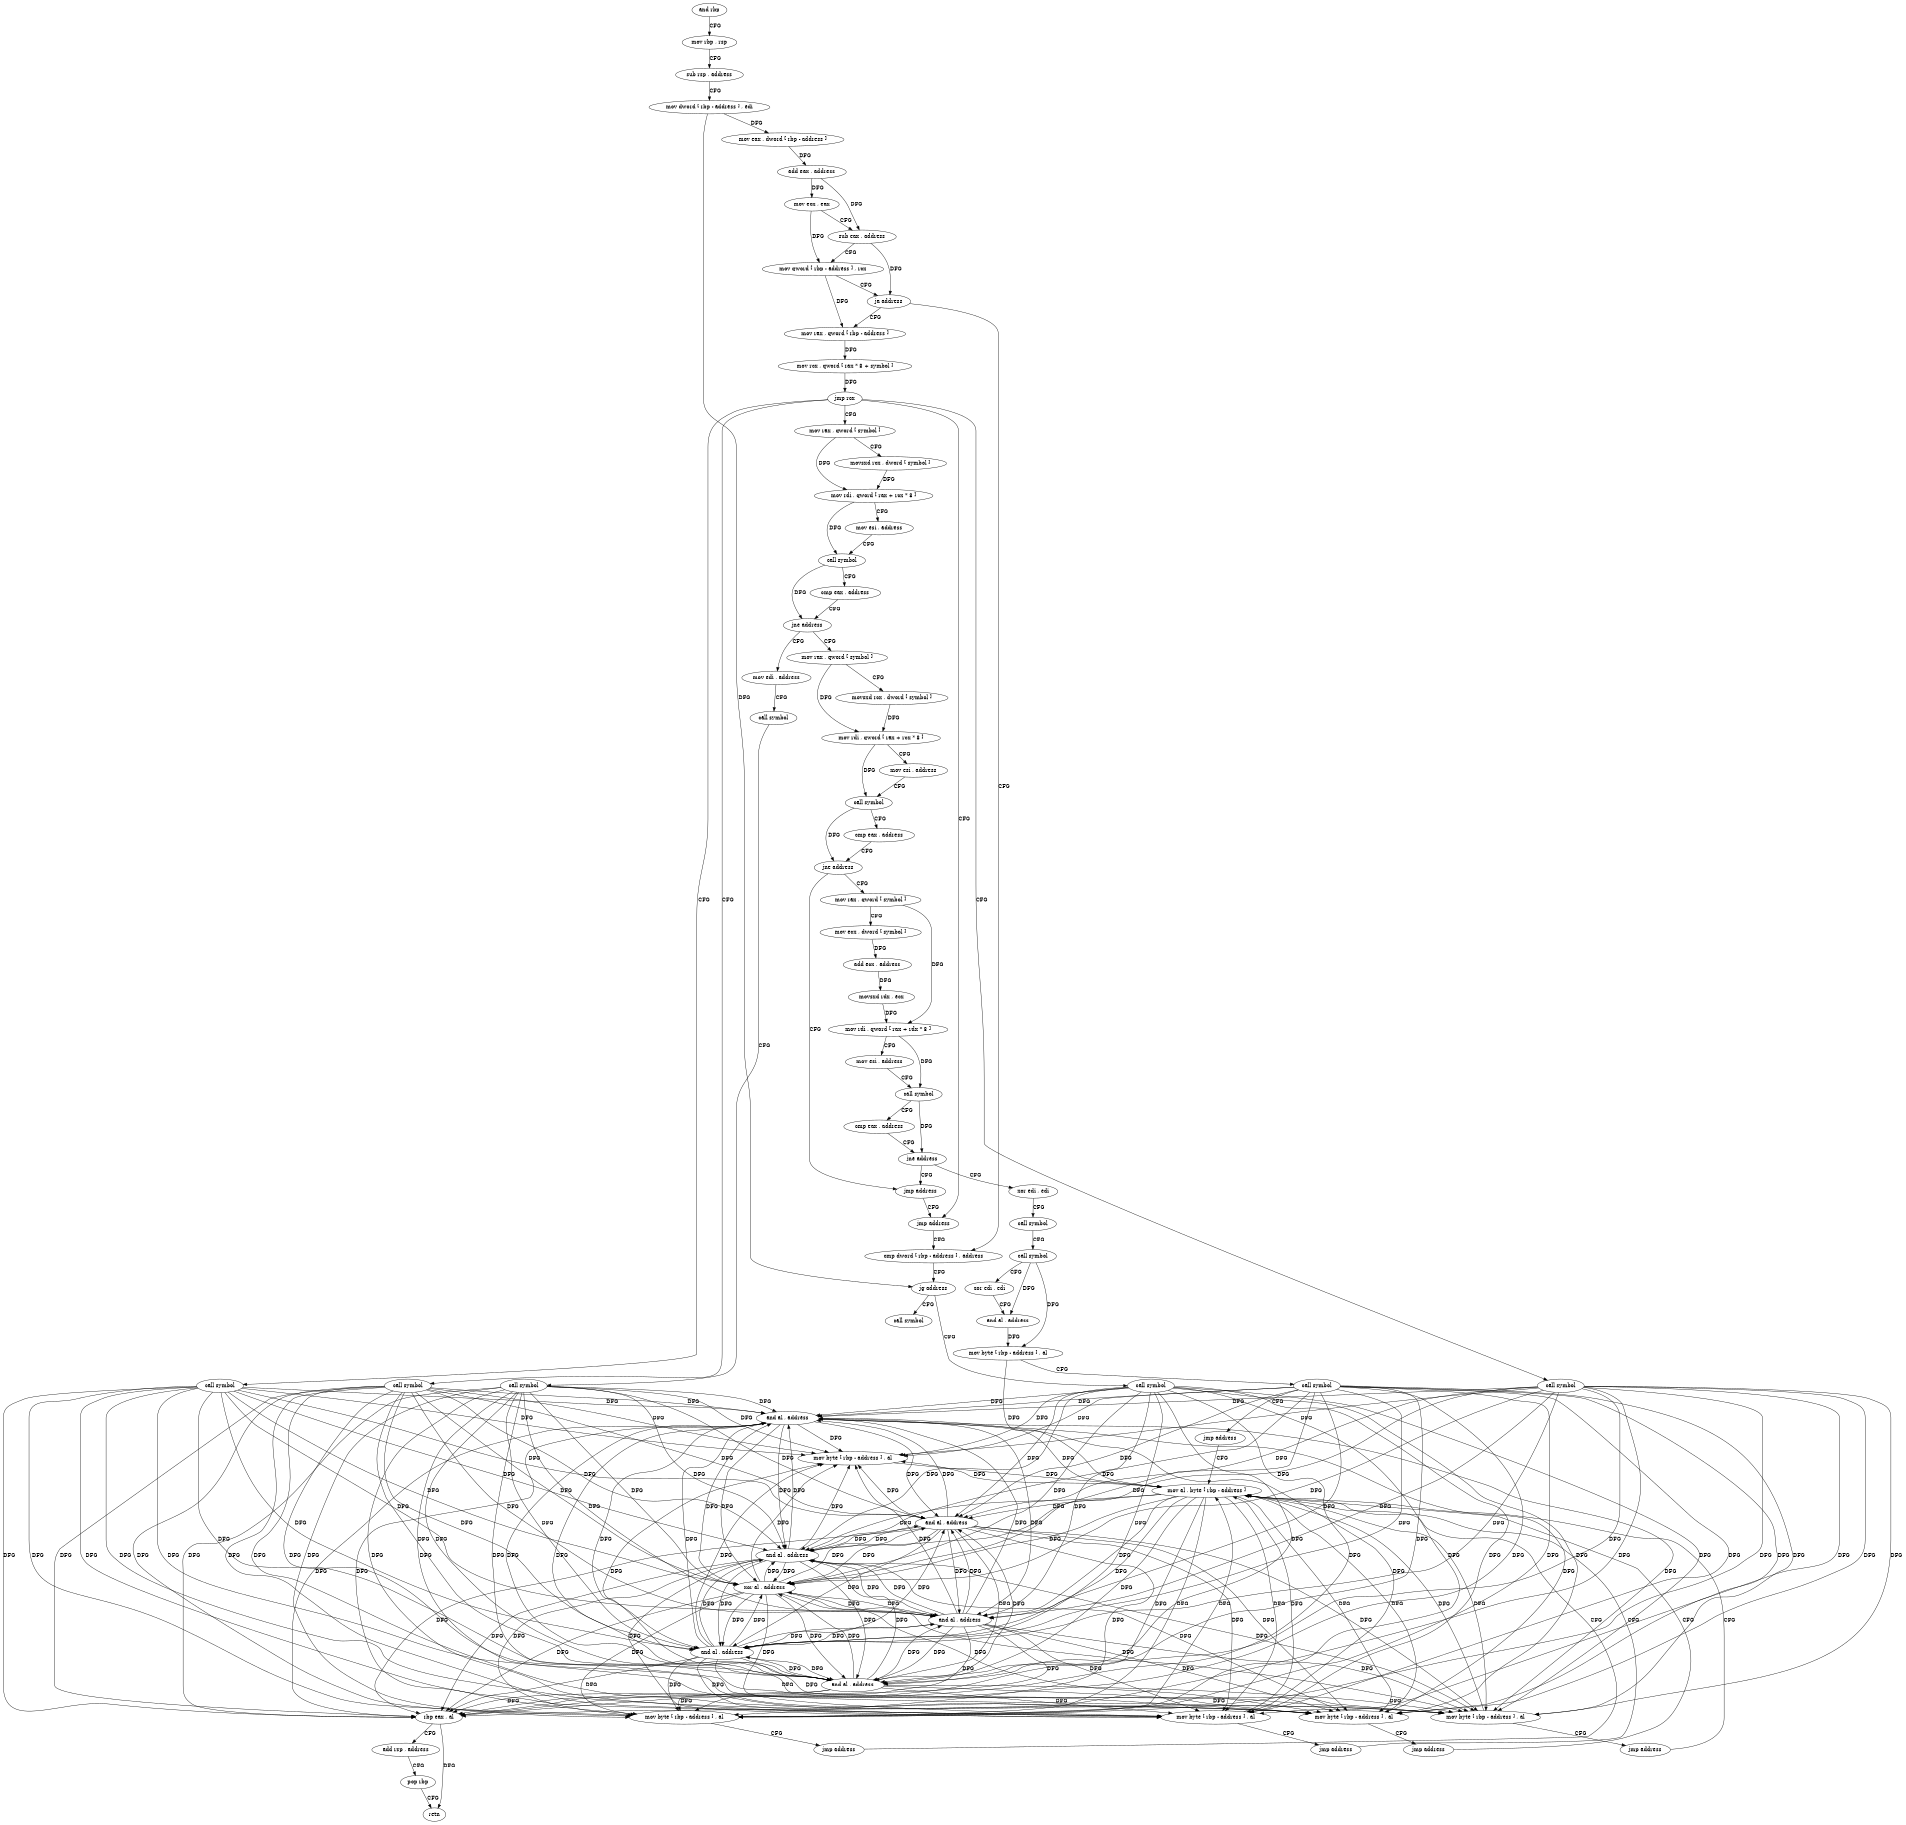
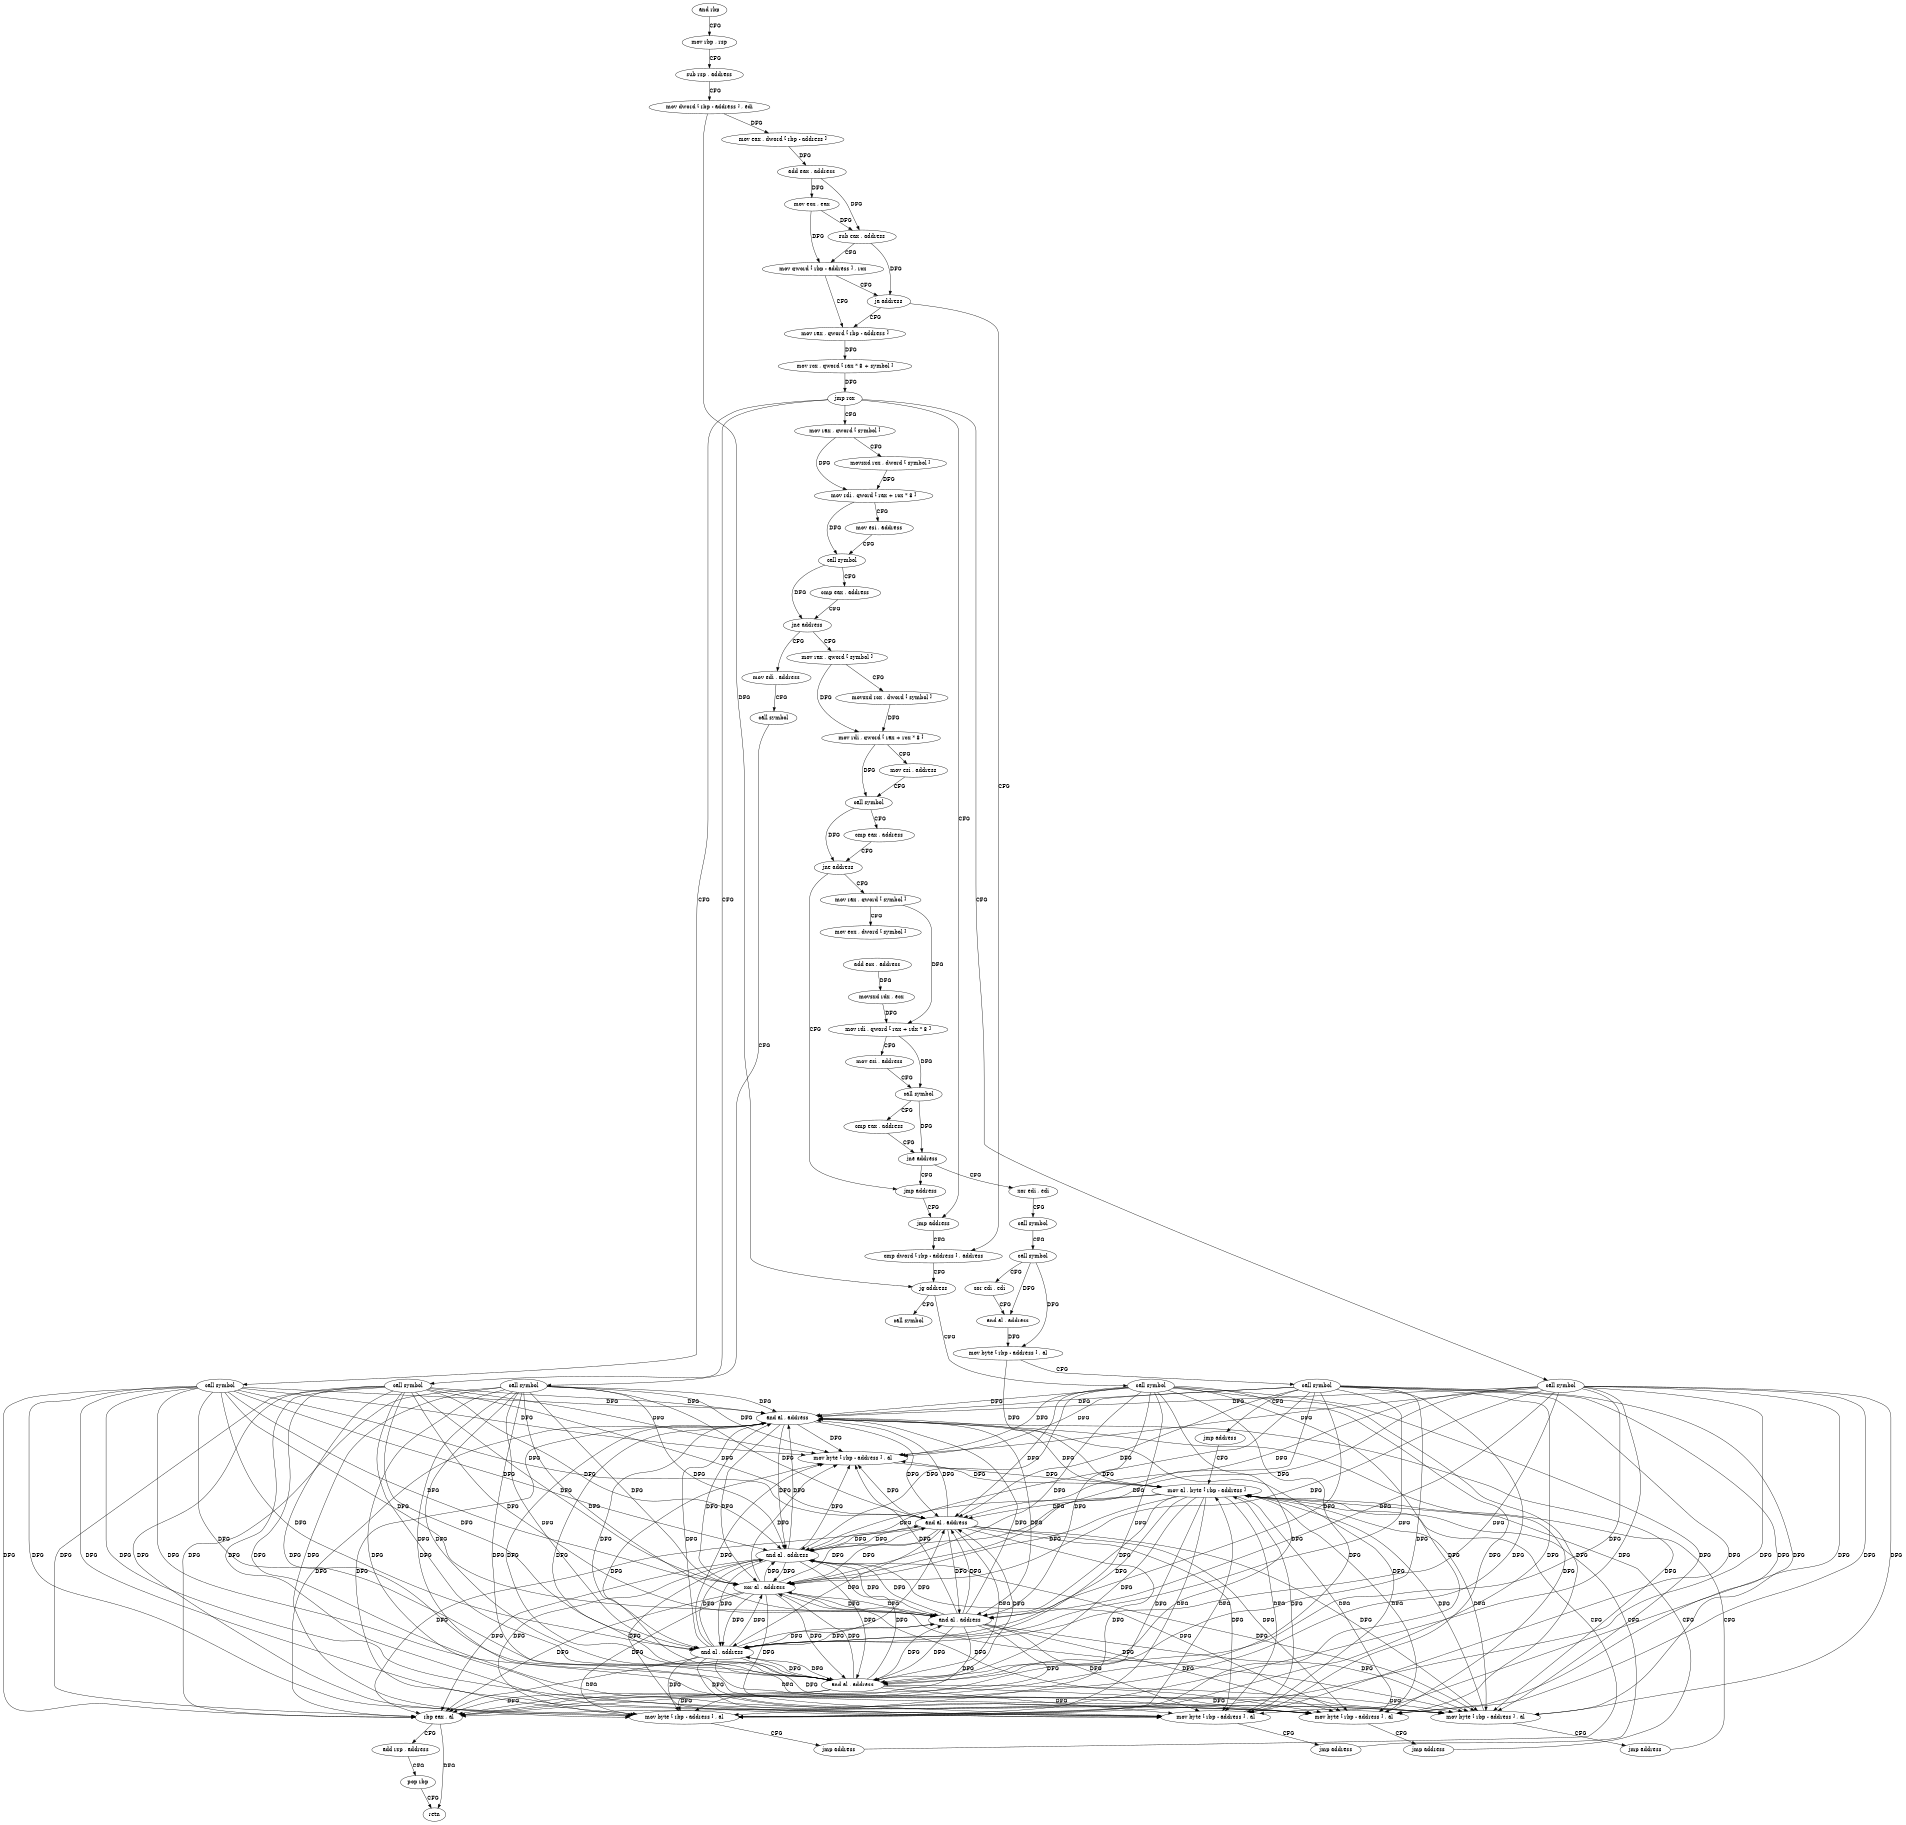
  digraph {
    n1 [label="and rbp"]
    n2 [label="mov rbp , rsp"]
    n3 [label="sub rsp , address"]
    n4 [label="mov dword [ rbp - address ] , edi"]
    n5 [label="mov eax , dword [ rbp - address ]"]
    n6 [label="jg address"]
    n7 [label="add eax , address"]
    n8 [label="call symbol"]
    n9 [label="call symbol"]
    n10 [label="mov ecx , eax"]
    n11 [label="sub eax , address"]
    n12 [label="mov qword [ rbp - address ] , rcx"]
    n13 [label="ja address"]
    n14 [label="mov rax , qword [ rbp - address ]"]
    n15 [label="cmp dword [ rbp - address ] , address"]
    n16 [label="mov rcx , qword [ rax * 8 + symbol ]"]
    n17 [label="jmp rcx"]
    n18 [label="and al , address"]
    n19 [label="mov byte [ rbp - address ] , al"]
    n20 [label="and al , address"]
    n21 [label="mov byte [ rbp - address ] , al"]
    n22 [label="and al , address"]
    n23 [label="mov byte [ rbp - address ] , al"]
    n24 [label="and al , address"]
    n25 [label="mov byte [ rbp - address ] , al"]
    n26 [label="and al , address"]
    n27 [label="rbp eax , al"]
    n28 [label="xor al , address"]
    n29 [label="and al , address"]
    n30 [label="mov byte [ rbp - address ] , al"]
    n31 [label="mov al , byte [ rbp - address ]"]
    n32 [label="jmp address"]
    n33 [label="jmp address"]
    n34 [label="jmp address"]
    n35 [label="add rsp , address"]
    n36 [label=retn]
    n37 [label="jmp address"]
    n38 [label="call symbol"]
    n39 [label="call symbol"]
    n40 [label="call symbol"]
    n41 [label="mov rax , qword [ symbol ]"]
    n42 [label="jmp address"]
    n43 [label="movsxd rcx , dword [ symbol ]"]
    n44 [label="mov rdi , qword [ rax + rcx * 8 ]"]
    n45 [label="mov esi , address"]
    n46 [label="call symbol"]
    n47 [label="cmp eax , address"]
    n48 [label="jne address"]
    n49 [label="mov rax , qword [ symbol ]"]
    n50 [label="mov edi , address"]
    n51 [label="movsxd rcx , dword [ symbol ]"]
    n52 [label="mov rdi , qword [ rax + rcx * 8 ]"]
    n53 [label="call symbol"]
    n54 [label="mov esi , address"]
    n55 [label="call symbol"]
    n56 [label="call symbol"]
    n57 [label="pop rbp"]
    n58 [label="cmp eax , address"]
    n59 [label="jne address"]
    n60 [label="jmp address"]
    n61 [label="mov rax , qword [ symbol ]"]
    n62 [label="mov ecx , dword [ symbol ]"]
    n63 [label="mov rdi , qword [ rax + rdx * 8 ]"]
    n64 [label="add ecx , address"]
    n65 [label="mov esi , address"]
    n66 [label="call symbol"]
    n67 [label="movsxd rdx , ecx"]
    n68 [label="cmp eax , address"]
    n69 [label="jne address"]
    n70 [label="xor edi , edi"]
    n71 [label="call symbol"]
    n72 [label="call symbol"]
    n73 [label="xor edi , edi"]
    n74 [label="and al , address"]
    n75 [label="mov byte [ rbp - address ] , al"]
    n76 [label="call symbol"]
    n77 [label="jmp address"]
    n1 -> n2 [label=CFG]
    n2 -> n3 [label=CFG]
    n3 -> n4 [label=CFG]
    n4 -> n5 [label=DFG]
    n4 -> n6 [label=DFG]
    n5 -> n7 [label=DFG]
    n6 -> n8 [label=CFG]
    n6 -> n9 [label=CFG]
    n7 -> n10 [label=DFG]
    n7 -> n11 [label=DFG]
    n8 -> n18 [label=DFG]
    n8 -> n19 [label=DFG]
    n8 -> n20 [label=DFG]
    n8 -> n21 [label=DFG]
    n8 -> n22 [label=DFG]
    n8 -> n23 [label=DFG]
    n8 -> n24 [label=DFG]
    n8 -> n25 [label=DFG]
    n8 -> n26 [label=DFG]
    n8 -> n27 [label=DFG]
    n8 -> n28 [label=DFG]
    n8 -> n29 [label=DFG]
    n8 -> n30 [label=DFG]
-   n10 -> n11 [label=CFG]
+   n10 -> n11 [label=DFG]
    n10 -> n12 [label=DFG]
    n11 -> n12 [label=CFG]
    n11 -> n13 [label=DFG]
    n12 -> n13 [label=CFG]
-   n12 -> n14 [label=DFG]
+   n12 -> n14 [label=CFG]
    n13 -> n14 [label=CFG]
    n13 -> n15 [label=CFG]
    n14 -> n16 [label=DFG]
    n15 -> n6 [label=CFG]
    n16 -> n17 [label=DFG]
    n17 -> n38 [label=CFG]
    n17 -> n39 [label=CFG]
    n17 -> n40 [label=CFG]
    n17 -> n41 [label=CFG]
    n17 -> n42 [label=CFG]
    n18 -> n19 [label=DFG]
    n18 -> n20 [label=DFG]
    n18 -> n21 [label=DFG]
    n18 -> n22 [label=DFG]
    n18 -> n23 [label=DFG]
    n18 -> n24 [label=DFG]
    n18 -> n25 [label=DFG]
    n18 -> n26 [label=DFG]
    n18 -> n27 [label=DFG]
    n18 -> n28 [label=DFG]
    n18 -> n29 [label=DFG]
    n18 -> n30 [label=DFG]
    n19 -> n31 [label=DFG]
    n20 -> n18 [label=DFG]
    n20 -> n19 [label=DFG]
    n20 -> n21 [label=DFG]
    n20 -> n22 [label=DFG]
    n20 -> n23 [label=DFG]
    n20 -> n24 [label=DFG]
    n20 -> n25 [label=DFG]
    n20 -> n26 [label=DFG]
    n20 -> n27 [label=DFG]
    n20 -> n28 [label=DFG]
    n20 -> n29 [label=DFG]
    n20 -> n30 [label=DFG]
    n21 -> n31 [label=DFG]
    n21 -> n32 [label=CFG]
    n22 -> n18 [label=DFG]
    n22 -> n19 [label=DFG]
    n22 -> n20 [label=DFG]
    n22 -> n21 [label=DFG]
    n22 -> n23 [label=DFG]
    n22 -> n24 [label=DFG]
    n22 -> n25 [label=DFG]
    n22 -> n26 [label=DFG]
    n22 -> n27 [label=DFG]
    n22 -> n28 [label=DFG]
    n22 -> n29 [label=DFG]
    n22 -> n30 [label=DFG]
    n23 -> n31 [label=DFG]
    n23 -> n33 [label=CFG]
    n24 -> n18 [label=DFG]
    n24 -> n19 [label=DFG]
    n24 -> n20 [label=DFG]
    n24 -> n21 [label=DFG]
    n24 -> n22 [label=DFG]
    n24 -> n23 [label=DFG]
    n24 -> n25 [label=DFG]
    n24 -> n26 [label=DFG]
    n24 -> n27 [label=DFG]
    n24 -> n28 [label=DFG]
    n24 -> n29 [label=DFG]
    n24 -> n30 [label=DFG]
    n25 -> n31 [label=DFG]
    n25 -> n34 [label=CFG]
    n26 -> n18 [label=DFG]
    n26 -> n19 [label=DFG]
    n26 -> n20 [label=DFG]
    n26 -> n21 [label=DFG]
    n26 -> n22 [label=DFG]
    n26 -> n23 [label=DFG]
    n26 -> n24 [label=DFG]
    n26 -> n25 [label=DFG]
    n26 -> n27 [label=DFG]
    n26 -> n28 [label=DFG]
    n26 -> n29 [label=DFG]
    n26 -> n30 [label=DFG]
    n27 -> n35 [label=CFG]
    n27 -> n36 [label=DFG]
    n28 -> n18 [label=DFG]
    n28 -> n19 [label=DFG]
    n28 -> n20 [label=DFG]
    n28 -> n21 [label=DFG]
    n28 -> n22 [label=DFG]
    n28 -> n23 [label=DFG]
    n28 -> n24 [label=DFG]
    n28 -> n25 [label=DFG]
    n28 -> n26 [label=DFG]
    n28 -> n27 [label=DFG]
    n28 -> n29 [label=DFG]
    n28 -> n30 [label=DFG]
    n29 -> n18 [label=DFG]
    n29 -> n19 [label=DFG]
    n29 -> n20 [label=DFG]
    n29 -> n21 [label=DFG]
    n29 -> n22 [label=DFG]
    n29 -> n23 [label=DFG]
    n29 -> n24 [label=DFG]
    n29 -> n25 [label=DFG]
    n29 -> n26 [label=DFG]
    n29 -> n27 [label=DFG]
    n29 -> n28 [label=DFG]
    n29 -> n30 [label=DFG]
    n30 -> n31 [label=DFG]
    n30 -> n37 [label=CFG]
    n31 -> n18 [label=DFG]
    n31 -> n19 [label=DFG]
    n31 -> n20 [label=DFG]
    n31 -> n21 [label=DFG]
    n31 -> n22 [label=DFG]
    n31 -> n23 [label=DFG]
    n31 -> n24 [label=DFG]
    n31 -> n25 [label=DFG]
    n31 -> n26 [label=DFG]
    n31 -> n27 [label=DFG]
    n31 -> n28 [label=DFG]
    n31 -> n29 [label=DFG]
    n31 -> n30 [label=DFG]
    n32 -> n31 [label=CFG]
    n33 -> n31 [label=CFG]
    n34 -> n31 [label=CFG]
    n35 -> n57 [label=CFG]
    n37 -> n31 [label=CFG]
    n38 -> n18 [label=DFG]
    n38 -> n19 [label=DFG]
    n38 -> n20 [label=DFG]
    n38 -> n21 [label=DFG]
    n38 -> n22 [label=DFG]
    n38 -> n23 [label=DFG]
    n38 -> n24 [label=DFG]
    n38 -> n25 [label=DFG]
    n38 -> n26 [label=DFG]
    n38 -> n27 [label=DFG]
    n38 -> n28 [label=DFG]
    n38 -> n29 [label=DFG]
    n38 -> n30 [label=DFG]
    n39 -> n18 [label=DFG]
    n39 -> n19 [label=DFG]
    n39 -> n20 [label=DFG]
    n39 -> n21 [label=DFG]
    n39 -> n22 [label=DFG]
    n39 -> n23 [label=DFG]
    n39 -> n24 [label=DFG]
    n39 -> n25 [label=DFG]
    n39 -> n26 [label=DFG]
    n39 -> n27 [label=DFG]
    n39 -> n28 [label=DFG]
    n39 -> n29 [label=DFG]
    n39 -> n30 [label=DFG]
    n40 -> n18 [label=DFG]
    n40 -> n19 [label=DFG]
    n40 -> n20 [label=DFG]
    n40 -> n21 [label=DFG]
    n40 -> n22 [label=DFG]
    n40 -> n23 [label=DFG]
    n40 -> n24 [label=DFG]
    n40 -> n25 [label=DFG]
    n40 -> n26 [label=DFG]
    n40 -> n27 [label=DFG]
    n40 -> n28 [label=DFG]
    n40 -> n29 [label=DFG]
    n40 -> n30 [label=DFG]
    n41 -> n43 [label=CFG]
    n41 -> n44 [label=DFG]
    n42 -> n15 [label=CFG]
    n43 -> n44 [label=DFG]
    n44 -> n45 [label=CFG]
    n44 -> n46 [label=DFG]
    n45 -> n46 [label=CFG]
    n46 -> n47 [label=CFG]
    n46 -> n48 [label=DFG]
    n47 -> n48 [label=CFG]
    n48 -> n49 [label=CFG]
    n48 -> n50 [label=CFG]
    n49 -> n51 [label=CFG]
    n49 -> n52 [label=DFG]
    n50 -> n53 [label=CFG]
    n51 -> n52 [label=DFG]
    n52 -> n54 [label=CFG]
    n52 -> n55 [label=DFG]
    n53 -> n56 [label=CFG]
    n54 -> n55 [label=CFG]
    n55 -> n58 [label=CFG]
    n55 -> n59 [label=DFG]
    n56 -> n18 [label=DFG]
    n56 -> n19 [label=DFG]
    n56 -> n20 [label=DFG]
    n56 -> n21 [label=DFG]
    n56 -> n22 [label=DFG]
    n56 -> n23 [label=DFG]
    n56 -> n24 [label=DFG]
    n56 -> n25 [label=DFG]
    n56 -> n26 [label=DFG]
    n56 -> n27 [label=DFG]
    n56 -> n28 [label=DFG]
    n56 -> n29 [label=DFG]
    n56 -> n30 [label=DFG]
    n57 -> n36 [label=CFG]
    n58 -> n59 [label=CFG]
    n59 -> n60 [label=CFG]
    n59 -> n61 [label=CFG]
    n60 -> n42 [label=CFG]
    n61 -> n62 [label=CFG]
    n61 -> n63 [label=DFG]
-   n62 -> n64 [label=DFG]
    n63 -> n65 [label=CFG]
    n63 -> n66 [label=DFG]
    n64 -> n67 [label=DFG]
    n65 -> n66 [label=CFG]
    n66 -> n68 [label=CFG]
    n66 -> n69 [label=DFG]
    n67 -> n63 [label=DFG]
    n68 -> n69 [label=CFG]
    n69 -> n60 [label=CFG]
    n69 -> n70 [label=CFG]
    n70 -> n71 [label=CFG]
    n71 -> n72 [label=CFG]
    n72 -> n73 [label=CFG]
    n72 -> n74 [label=DFG]
    n72 -> n75 [label=DFG]
    n73 -> n74 [label=CFG]
    n74 -> n75 [label=DFG]
    n75 -> n31 [label=DFG]
    n75 -> n76 [label=CFG]
    n76 -> n18 [label=DFG]
    n76 -> n19 [label=DFG]
    n76 -> n20 [label=DFG]
    n76 -> n21 [label=DFG]
    n76 -> n22 [label=DFG]
    n76 -> n23 [label=DFG]
    n76 -> n24 [label=DFG]
    n76 -> n25 [label=DFG]
    n76 -> n26 [label=DFG]
    n76 -> n27 [label=DFG]
    n76 -> n28 [label=DFG]
    n76 -> n29 [label=DFG]
    n76 -> n30 [label=DFG]
    n76 -> n77 [label=CFG]
    n77 -> n31 [label=CFG]
  }
